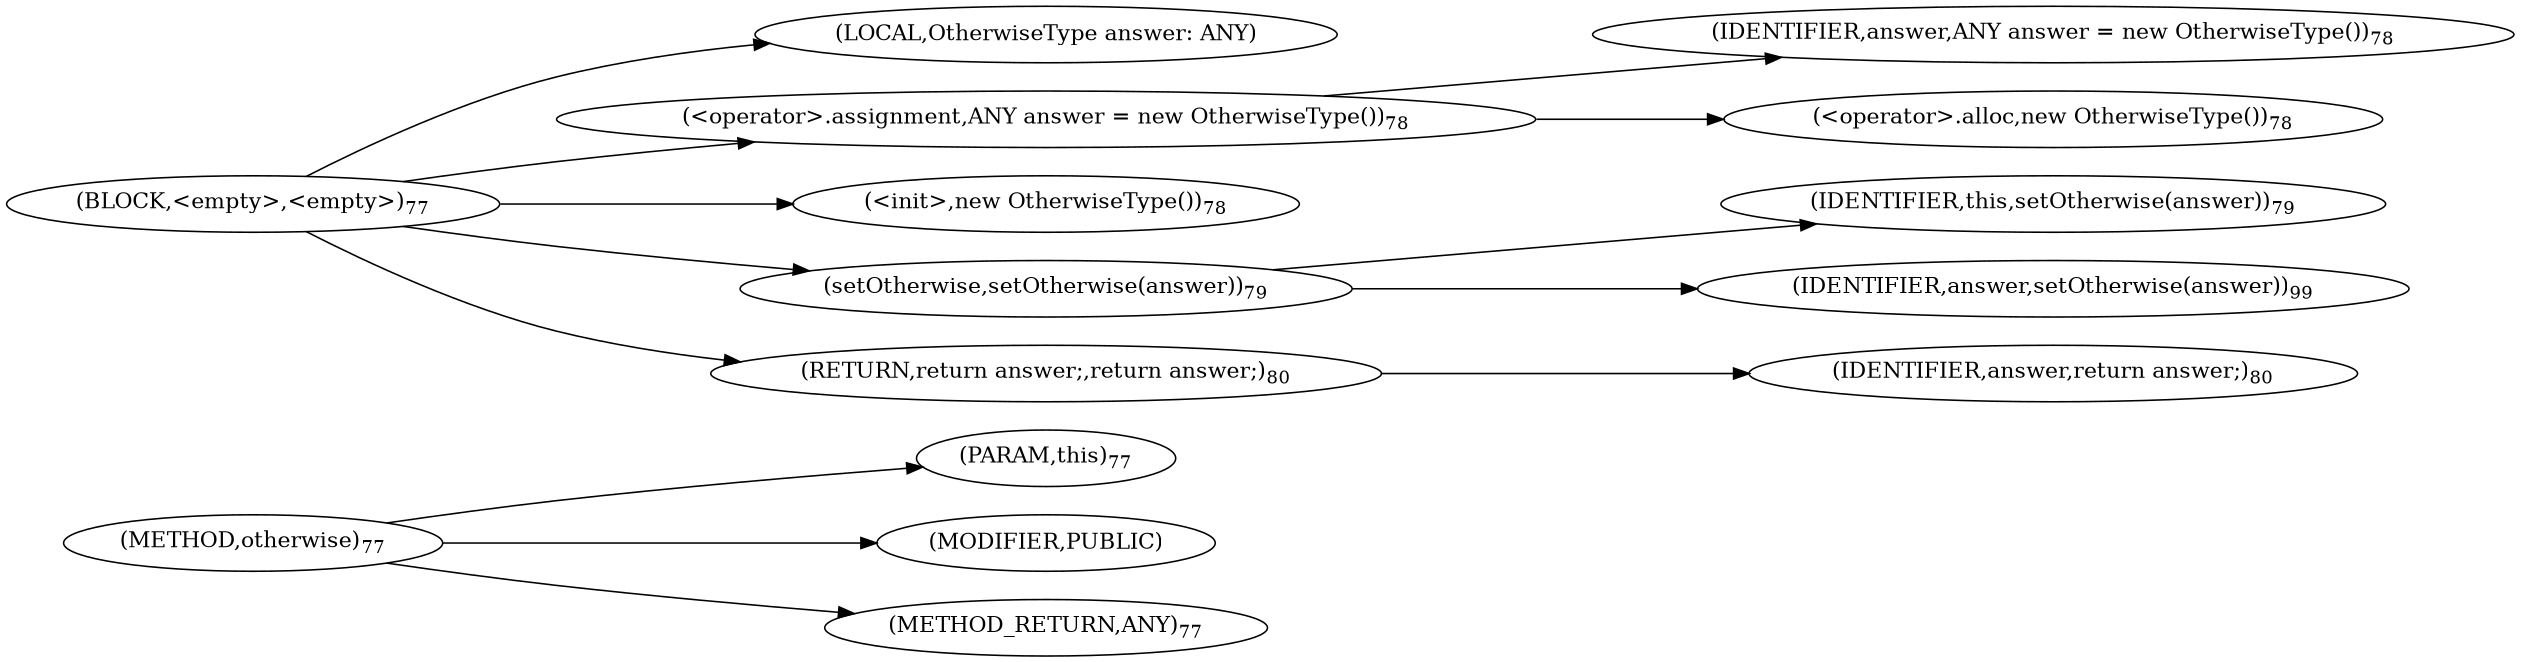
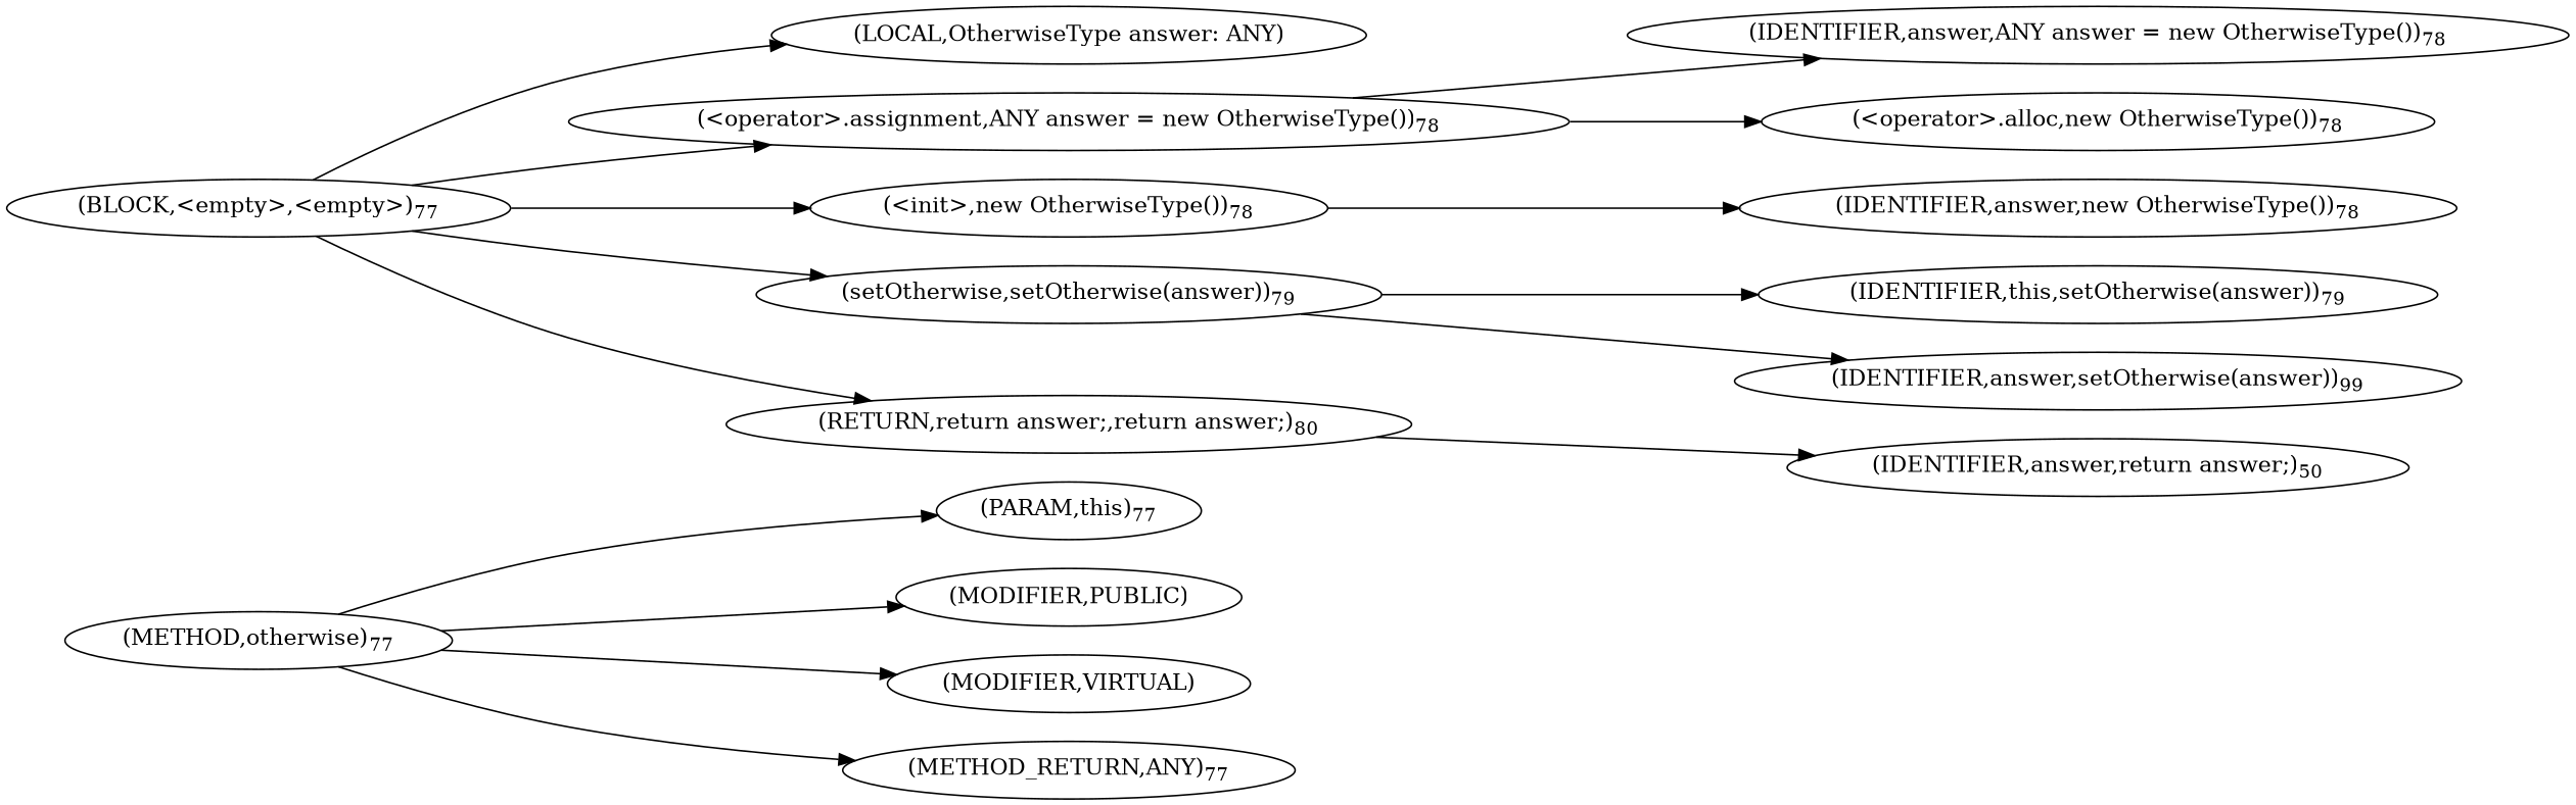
  digraph {
    rankdir=LR
    n1 [label=<(METHOD,otherwise)<SUB>77</SUB>>]
    n2 [label=<(PARAM,this)<SUB>77</SUB>>]
    n3 [label=<(MODIFIER,PUBLIC)>]
+   n4 [label=<(MODIFIER,VIRTUAL)>]
    n5 [label=<(METHOD_RETURN,ANY)<SUB>77</SUB>>]
    n6 [label=<(BLOCK,&lt;empty&gt;,&lt;empty&gt;)<SUB>77</SUB>>]
    n7 [label=<(LOCAL,OtherwiseType answer: ANY)>]
    n8 [label=<(&lt;operator&gt;.assignment,ANY answer = new OtherwiseType())<SUB>78</SUB>>]
    n9 [label=<(&lt;init&gt;,new OtherwiseType())<SUB>78</SUB>>]
    n10 [label=<(setOtherwise,setOtherwise(answer))<SUB>79</SUB>>]
    n11 [label=<(RETURN,return answer;,return answer;)<SUB>80</SUB>>]
    n12 [label=<(IDENTIFIER,answer,ANY answer = new OtherwiseType())<SUB>78</SUB>>]
    n13 [label=<(&lt;operator&gt;.alloc,new OtherwiseType())<SUB>78</SUB>>]
+   n14 [label=<(IDENTIFIER,answer,new OtherwiseType())<SUB>78</SUB>>]
    n15 [label=<(IDENTIFIER,this,setOtherwise(answer))<SUB>79</SUB>>]
    n16 [label=<(IDENTIFIER,answer,setOtherwise(answer))<SUB>99</SUB>>]
-   n17 [label=<(IDENTIFIER,answer,return answer;)<SUB>80</SUB>>]
+   n17 [label=<(IDENTIFIER,answer,return answer;)<SUB>50</SUB>>]
    n1 -> n2
    n1 -> n3
+   n1 -> n4
    n1 -> n5
    n6 -> n7
    n6 -> n8
    n6 -> n9
    n6 -> n10
    n6 -> n11
    n8 -> n12
    n8 -> n13
+   n9 -> n14
    n10 -> n15
    n10 -> n16
    n11 -> n17
  }
